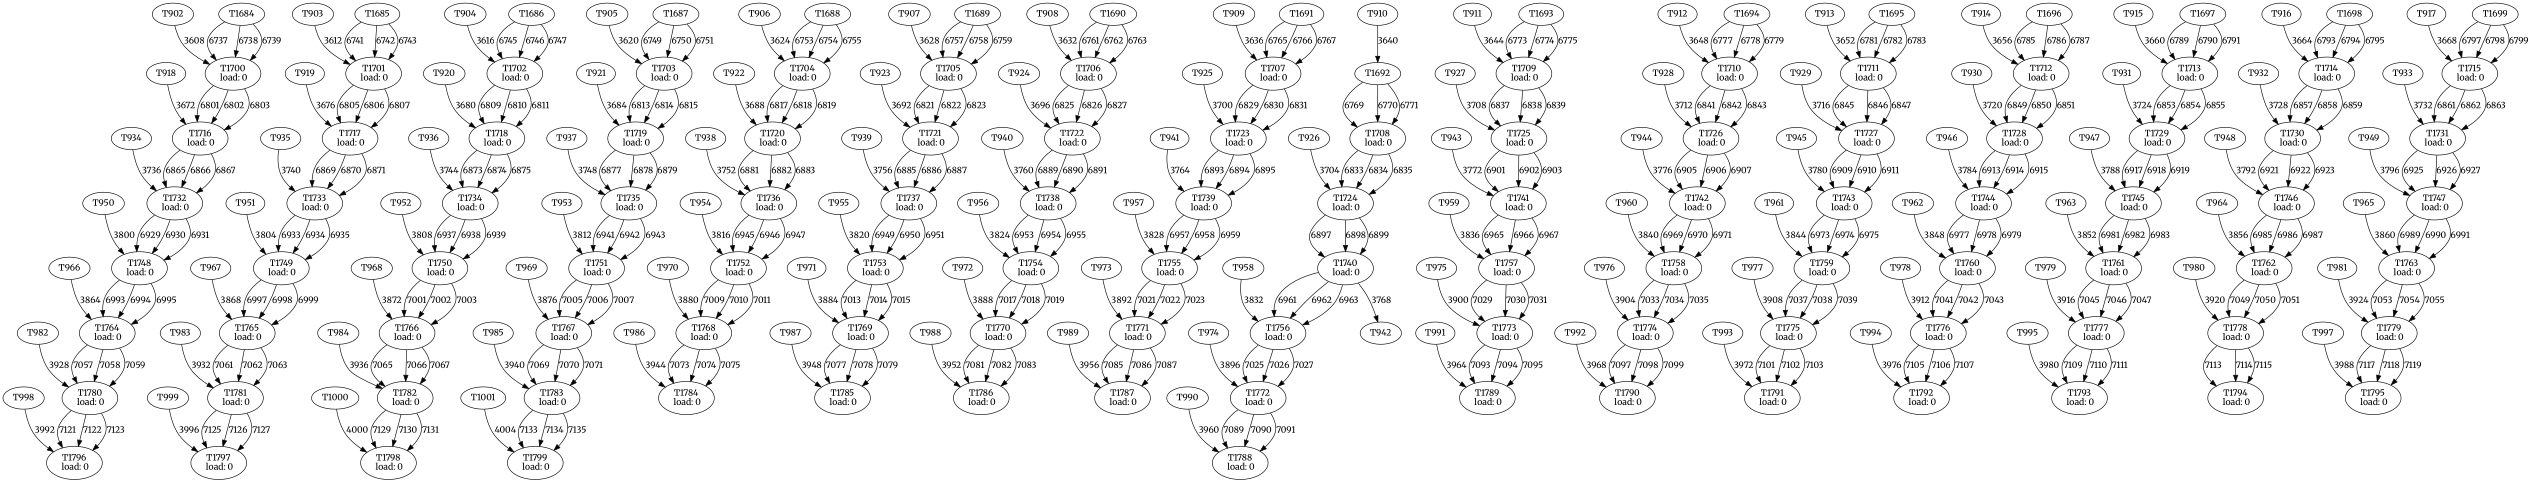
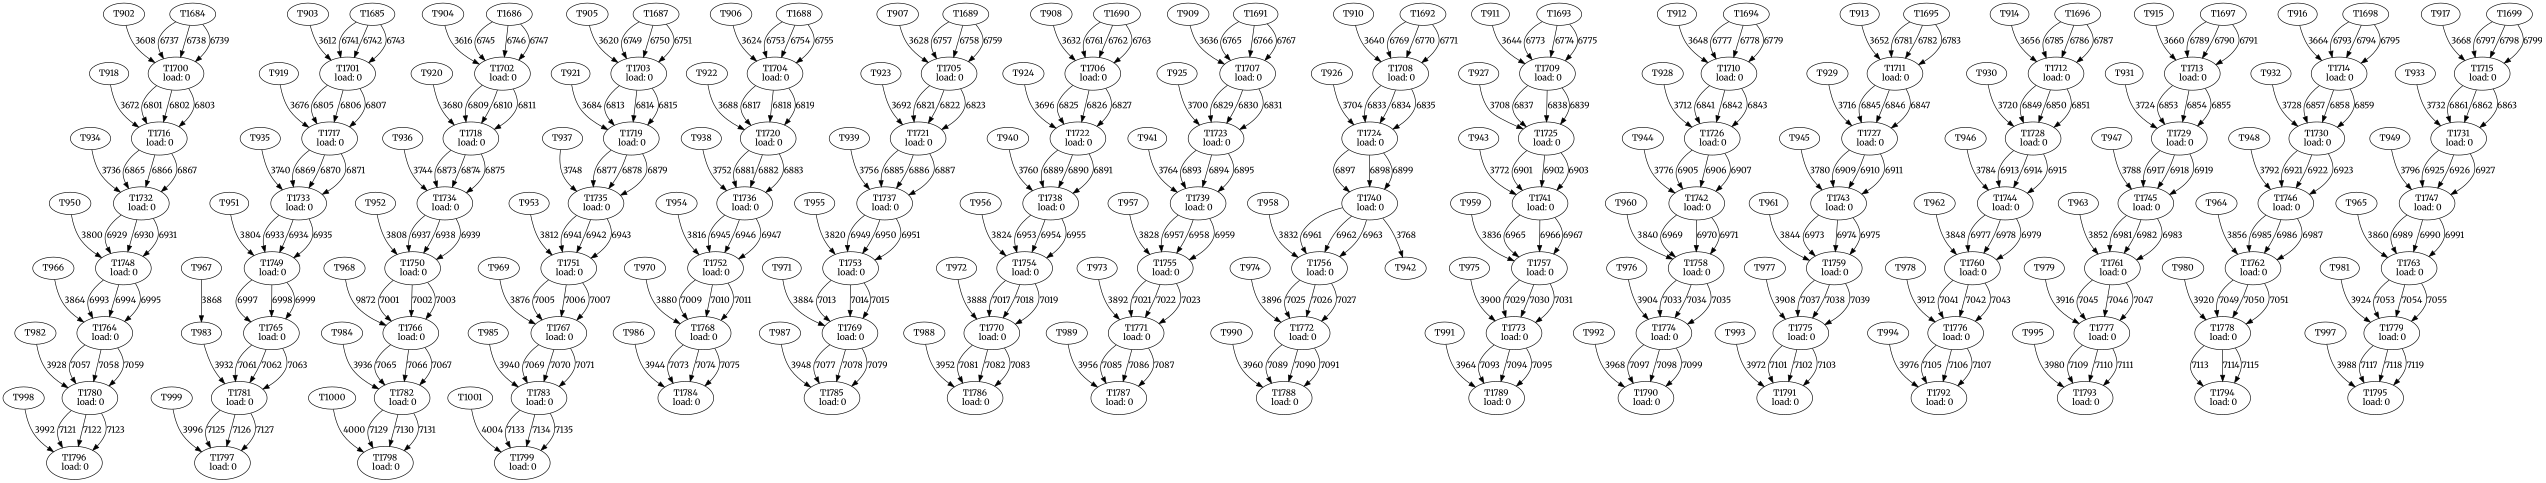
  digraph {
    fontname=Merriweather
    node [fontname=Merriweather]
    edge [fontname=Merriweather]
    n1 [label="T1700\n load: 0"]
    n2 [label="T1716\n load: 0"]
    n3 [label="T1732\n load: 0"]
    T902
    T1684
    n6 [label="T1701\n load: 0"]
    n7 [label="T1717\n load: 0"]
    n8 [label="T1733\n load: 0"]
    T903
    T1685
    n11 [label="T1702\n load: 0"]
    n12 [label="T1718\n load: 0"]
    n13 [label="T1734\n load: 0"]
    T904
    T1686
    n16 [label="T1703\n load: 0"]
    n17 [label="T1719\n load: 0"]
    n18 [label="T1735\n load: 0"]
    T905
    T1687
    n21 [label="T1704\n load: 0"]
    n22 [label="T1720\n load: 0"]
    n23 [label="T1736\n load: 0"]
    T906
    T1688
    n26 [label="T1705\n load: 0"]
    n27 [label="T1721\n load: 0"]
    n28 [label="T1737\n load: 0"]
    T907
    T1689
    n31 [label="T1706\n load: 0"]
    n32 [label="T1722\n load: 0"]
    n33 [label="T1738\n load: 0"]
    T908
    T1690
    n36 [label="T1707\n load: 0"]
    n37 [label="T1723\n load: 0"]
    n38 [label="T1739\n load: 0"]
    T909
    T1691
    n41 [label="T1708\n load: 0"]
    n42 [label="T1724\n load: 0"]
    n43 [label="T1740\n load: 0"]
    T910
    T1692
    n46 [label="T1709\n load: 0"]
    n47 [label="T1725\n load: 0"]
    n48 [label="T1741\n load: 0"]
    T911
    T1693
    n51 [label="T1710\n load: 0"]
    n52 [label="T1726\n load: 0"]
    n53 [label="T1742\n load: 0"]
    T912
    T1694
    n56 [label="T1711\n load: 0"]
    n57 [label="T1727\n load: 0"]
    n58 [label="T1743\n load: 0"]
    T913
    T1695
    n61 [label="T1712\n load: 0"]
    n62 [label="T1728\n load: 0"]
    n63 [label="T1744\n load: 0"]
    T914
    T1696
    n66 [label="T1713\n load: 0"]
    n67 [label="T1729\n load: 0"]
    n68 [label="T1745\n load: 0"]
    T915
    T1697
    n71 [label="T1714\n load: 0"]
    n72 [label="T1730\n load: 0"]
    n73 [label="T1746\n load: 0"]
    T916
    T1698
    n76 [label="T1715\n load: 0"]
    n77 [label="T1731\n load: 0"]
    n78 [label="T1747\n load: 0"]
    T917
    T1699
    n81 [label="T1748\n load: 0"]
    T918
    n83 [label="T1749\n load: 0"]
    T919
    n85 [label="T1750\n load: 0"]
    T920
    n87 [label="T1751\n load: 0"]
    T921
    n89 [label="T1752\n load: 0"]
    T922
    n91 [label="T1753\n load: 0"]
    T923
    n93 [label="T1754\n load: 0"]
    T924
    n95 [label="T1755\n load: 0"]
    T925
    n97 [label="T1756\n load: 0"]
    T942
    T926
    n100 [label="T1757\n load: 0"]
    T927
    n102 [label="T1758\n load: 0"]
    T928
    n104 [label="T1759\n load: 0"]
    T929
    n106 [label="T1760\n load: 0"]
    T930
    n108 [label="T1761\n load: 0"]
    T931
    n110 [label="T1762\n load: 0"]
    T932
    n112 [label="T1763\n load: 0"]
    T933
    n114 [label="T1764\n load: 0"]
    T934
    n116 [label="T1765\n load: 0"]
    T935
    n118 [label="T1766\n load: 0"]
    T936
    n120 [label="T1767\n load: 0"]
    T937
    n122 [label="T1768\n load: 0"]
    T938
    n124 [label="T1769\n load: 0"]
    T939
    n126 [label="T1770\n load: 0"]
    T940
    n128 [label="T1771\n load: 0"]
    T941
    n130 [label="T1772\n load: 0"]
    n131 [label="T1773\n load: 0"]
    T943
    n133 [label="T1774\n load: 0"]
    T944
    n135 [label="T1775\n load: 0"]
    T945
    n137 [label="T1776\n load: 0"]
    T946
    n139 [label="T1777\n load: 0"]
    T947
    n141 [label="T1778\n load: 0"]
    T948
    n143 [label="T1779\n load: 0"]
    T949
    n145 [label="T1780\n load: 0"]
    T950
    n147 [label="T1781\n load: 0"]
    T951
    n149 [label="T1782\n load: 0"]
    T952
    n151 [label="T1783\n load: 0"]
    T953
    n153 [label="T1784\n load: 0"]
    T954
    n155 [label="T1785\n load: 0"]
    T955
    n157 [label="T1786\n load: 0"]
    T956
    n159 [label="T1787\n load: 0"]
    T957
    n161 [label="T1788\n load: 0"]
    T958
    n163 [label="T1789\n load: 0"]
    T959
    n165 [label="T1790\n load: 0"]
    T960
    n167 [label="T1791\n load: 0"]
    T961
    n169 [label="T1792\n load: 0"]
    T962
    n171 [label="T1793\n load: 0"]
    T963
    n173 [label="T1794\n load: 0"]
    T964
    n175 [label="T1795\n load: 0"]
    T965
    n177 [label="T1796\n load: 0"]
    T966
    n179 [label="T1797\n load: 0"]
    T967
    n181 [label="T1798\n load: 0"]
    T968
    n183 [label="T1799\n load: 0"]
    T969
    T970
    T971
    T972
    T973
    T974
    T975
    T976
    T977
    T978
    T979
    T980
    T981
    T982
    T983
    T984
    T985
    T986
    T987
    T988
    T989
    T990
    T991
    T992
    T993
    T994
    T995
    T997
    T998
    T999
    T1000
    T1001
    n1 -> n2 [label=6801]
    n1 -> n2 [label=6802]
    n1 -> n2 [label=6803]
    n2 -> n3 [label=6865]
    n2 -> n3 [label=6866]
    n2 -> n3 [label=6867]
    n3 -> n81 [label=6929]
    n3 -> n81 [label=6930]
    n3 -> n81 [label=6931]
    T902 -> n1 [label=3608]
    T1684 -> n1 [label=6737]
    T1684 -> n1 [label=6738]
    T1684 -> n1 [label=6739]
    n6 -> n7 [label=6805]
    n6 -> n7 [label=6806]
    n6 -> n7 [label=6807]
    n7 -> n8 [label=6869]
    n7 -> n8 [label=6870]
    n7 -> n8 [label=6871]
    n8 -> n83 [label=6933]
    n8 -> n83 [label=6934]
    n8 -> n83 [label=6935]
    T903 -> n6 [label=3612]
    T1685 -> n6 [label=6741]
    T1685 -> n6 [label=6742]
    T1685 -> n6 [label=6743]
    n11 -> n12 [label=6809]
    n11 -> n12 [label=6810]
    n11 -> n12 [label=6811]
    n12 -> n13 [label=6873]
    n12 -> n13 [label=6874]
    n12 -> n13 [label=6875]
    n13 -> n85 [label=6937]
    n13 -> n85 [label=6938]
    n13 -> n85 [label=6939]
    T904 -> n11 [label=3616]
    T1686 -> n11 [label=6745]
    T1686 -> n11 [label=6746]
    T1686 -> n11 [label=6747]
    n16 -> n17 [label=6813]
    n16 -> n17 [label=6814]
    n16 -> n17 [label=6815]
    n17 -> n18 [label=6877]
    n17 -> n18 [label=6878]
    n17 -> n18 [label=6879]
    n18 -> n87 [label=6941]
    n18 -> n87 [label=6942]
    n18 -> n87 [label=6943]
    T905 -> n16 [label=3620]
    T1687 -> n16 [label=6749]
    T1687 -> n16 [label=6750]
    T1687 -> n16 [label=6751]
    n21 -> n22 [label=6817]
    n21 -> n22 [label=6818]
    n21 -> n22 [label=6819]
    n22 -> n23 [label=6881]
    n22 -> n23 [label=6882]
    n22 -> n23 [label=6883]
    n23 -> n89 [label=6945]
    n23 -> n89 [label=6946]
    n23 -> n89 [label=6947]
    T906 -> n21 [label=3624]
    T1688 -> n21 [label=6753]
    T1688 -> n21 [label=6754]
    T1688 -> n21 [label=6755]
    n26 -> n27 [label=6821]
    n26 -> n27 [label=6822]
    n26 -> n27 [label=6823]
    n27 -> n28 [label=6885]
    n27 -> n28 [label=6886]
    n27 -> n28 [label=6887]
    n28 -> n91 [label=6949]
    n28 -> n91 [label=6950]
    n28 -> n91 [label=6951]
    T907 -> n26 [label=3628]
    T1689 -> n26 [label=6757]
    T1689 -> n26 [label=6758]
    T1689 -> n26 [label=6759]
    n31 -> n32 [label=6825]
    n31 -> n32 [label=6826]
    n31 -> n32 [label=6827]
    n32 -> n33 [label=6889]
    n32 -> n33 [label=6890]
    n32 -> n33 [label=6891]
    n33 -> n93 [label=6953]
    n33 -> n93 [label=6954]
    n33 -> n93 [label=6955]
    T908 -> n31 [label=3632]
    T1690 -> n31 [label=6761]
    T1690 -> n31 [label=6762]
    T1690 -> n31 [label=6763]
    n36 -> n37 [label=6829]
    n36 -> n37 [label=6830]
    n36 -> n37 [label=6831]
    n37 -> n38 [label=6893]
    n37 -> n38 [label=6894]
    n37 -> n38 [label=6895]
    n38 -> n95 [label=6957]
    n38 -> n95 [label=6958]
    n38 -> n95 [label=6959]
    T909 -> n36 [label=3636]
    T1691 -> n36 [label=6765]
    T1691 -> n36 [label=6766]
    T1691 -> n36 [label=6767]
    n41 -> n42 [label=6833]
    n41 -> n42 [label=6834]
    n41 -> n42 [label=6835]
    n42 -> n43 [label=6897]
    n42 -> n43 [label=6898]
    n42 -> n43 [label=6899]
    n43 -> n97 [label=6961]
    n43 -> n97 [label=6962]
    n43 -> n97 [label=6963]
    n43 -> T942 [label=3768]
-   T910 -> T1692 [label=3640]
+   T910 -> n41 [label=3640]
    T1692 -> n41 [label=6769]
    T1692 -> n41 [label=6770]
    T1692 -> n41 [label=6771]
    n46 -> n47 [label=6837]
    n46 -> n47 [label=6838]
    n46 -> n47 [label=6839]
    n47 -> n48 [label=6901]
    n47 -> n48 [label=6902]
    n47 -> n48 [label=6903]
    n48 -> n100 [label=6965]
    n48 -> n100 [label=6966]
    n48 -> n100 [label=6967]
    T911 -> n46 [label=3644]
    T1693 -> n46 [label=6773]
    T1693 -> n46 [label=6774]
    T1693 -> n46 [label=6775]
    n51 -> n52 [label=6841]
    n51 -> n52 [label=6842]
    n51 -> n52 [label=6843]
    n52 -> n53 [label=6905]
    n52 -> n53 [label=6906]
    n52 -> n53 [label=6907]
    n53 -> n102 [label=6969]
    n53 -> n102 [label=6970]
    n53 -> n102 [label=6971]
    T912 -> n51 [label=3648]
    T1694 -> n51 [label=6777]
    T1694 -> n51 [label=6778]
    T1694 -> n51 [label=6779]
    n56 -> n57 [label=6845]
    n56 -> n57 [label=6846]
    n56 -> n57 [label=6847]
    n57 -> n58 [label=6909]
    n57 -> n58 [label=6910]
    n57 -> n58 [label=6911]
    n58 -> n104 [label=6973]
    n58 -> n104 [label=6974]
    n58 -> n104 [label=6975]
    T913 -> n56 [label=3652]
    T1695 -> n56 [label=6781]
    T1695 -> n56 [label=6782]
    T1695 -> n56 [label=6783]
    n61 -> n62 [label=6849]
    n61 -> n62 [label=6850]
    n61 -> n62 [label=6851]
    n62 -> n63 [label=6913]
    n62 -> n63 [label=6914]
    n62 -> n63 [label=6915]
    n63 -> n106 [label=6977]
    n63 -> n106 [label=6978]
    n63 -> n106 [label=6979]
    T914 -> n61 [label=3656]
    T1696 -> n61 [label=6785]
    T1696 -> n61 [label=6786]
    T1696 -> n61 [label=6787]
    n66 -> n67 [label=6853]
    n66 -> n67 [label=6854]
    n66 -> n67 [label=6855]
    n67 -> n68 [label=6917]
    n67 -> n68 [label=6918]
    n67 -> n68 [label=6919]
    n68 -> n108 [label=6981]
    n68 -> n108 [label=6982]
    n68 -> n108 [label=6983]
    T915 -> n66 [label=3660]
    T1697 -> n66 [label=6789]
    T1697 -> n66 [label=6790]
    T1697 -> n66 [label=6791]
    n71 -> n72 [label=6857]
    n71 -> n72 [label=6858]
    n71 -> n72 [label=6859]
    n72 -> n73 [label=6921]
    n72 -> n73 [label=6922]
    n72 -> n73 [label=6923]
    n73 -> n110 [label=6985]
    n73 -> n110 [label=6986]
    n73 -> n110 [label=6987]
    T916 -> n71 [label=3664]
    T1698 -> n71 [label=6793]
    T1698 -> n71 [label=6794]
    T1698 -> n71 [label=6795]
    n76 -> n77 [label=6861]
    n76 -> n77 [label=6862]
    n76 -> n77 [label=6863]
    n77 -> n78 [label=6925]
    n77 -> n78 [label=6926]
    n77 -> n78 [label=6927]
    n78 -> n112 [label=6989]
    n78 -> n112 [label=6990]
    n78 -> n112 [label=6991]
    T917 -> n76 [label=3668]
    T1699 -> n76 [label=6797]
    T1699 -> n76 [label=6798]
    T1699 -> n76 [label=6799]
    n81 -> n114 [label=6993]
    n81 -> n114 [label=6994]
    n81 -> n114 [label=6995]
    T918 -> n2 [label=3672]
    n83 -> n116 [label=6997]
    n83 -> n116 [label=6998]
    n83 -> n116 [label=6999]
    T919 -> n7 [label=3676]
    n85 -> n118 [label=7001]
    n85 -> n118 [label=7002]
    n85 -> n118 [label=7003]
    T920 -> n12 [label=3680]
    n87 -> n120 [label=7005]
    n87 -> n120 [label=7006]
    n87 -> n120 [label=7007]
    T921 -> n17 [label=3684]
    n89 -> n122 [label=7009]
    n89 -> n122 [label=7010]
    n89 -> n122 [label=7011]
    T922 -> n22 [label=3688]
    n91 -> n124 [label=7013]
    n91 -> n124 [label=7014]
    n91 -> n124 [label=7015]
    T923 -> n27 [label=3692]
    n93 -> n126 [label=7017]
    n93 -> n126 [label=7018]
    n93 -> n126 [label=7019]
    T924 -> n32 [label=3696]
    n95 -> n128 [label=7021]
    n95 -> n128 [label=7022]
    n95 -> n128 [label=7023]
    T925 -> n37 [label=3700]
    n97 -> n130 [label=7025]
    n97 -> n130 [label=7026]
    n97 -> n130 [label=7027]
    T926 -> n42 [label=3704]
    n100 -> n131 [label=7029]
    n100 -> n131 [label=7030]
    n100 -> n131 [label=7031]
    T927 -> n47 [label=3708]
    n102 -> n133 [label=7033]
    n102 -> n133 [label=7034]
    n102 -> n133 [label=7035]
    T928 -> n52 [label=3712]
    n104 -> n135 [label=7037]
    n104 -> n135 [label=7038]
    n104 -> n135 [label=7039]
    T929 -> n57 [label=3716]
    n106 -> n137 [label=7041]
    n106 -> n137 [label=7042]
    n106 -> n137 [label=7043]
    T930 -> n62 [label=3720]
    n108 -> n139 [label=7045]
    n108 -> n139 [label=7046]
    n108 -> n139 [label=7047]
    T931 -> n67 [label=3724]
    n110 -> n141 [label=7049]
    n110 -> n141 [label=7050]
    n110 -> n141 [label=7051]
    T932 -> n72 [label=3728]
    n112 -> n143 [label=7053]
    n112 -> n143 [label=7054]
    n112 -> n143 [label=7055]
    T933 -> n77 [label=3732]
    n114 -> n145 [label=7057]
    n114 -> n145 [label=7058]
    n114 -> n145 [label=7059]
    T934 -> n3 [label=3736]
    n116 -> n147 [label=7061]
    n116 -> n147 [label=7062]
    n116 -> n147 [label=7063]
    T935 -> n8 [label=3740]
    n118 -> n149 [label=7065]
    n118 -> n149 [label=7066]
    n118 -> n149 [label=7067]
    T936 -> n13 [label=3744]
    n120 -> n151 [label=7069]
    n120 -> n151 [label=7070]
    n120 -> n151 [label=7071]
    T937 -> n18 [label=3748]
    n122 -> n153 [label=7073]
    n122 -> n153 [label=7074]
    n122 -> n153 [label=7075]
    T938 -> n23 [label=3752]
    n124 -> n155 [label=7077]
    n124 -> n155 [label=7078]
    n124 -> n155 [label=7079]
    T939 -> n28 [label=3756]
    n126 -> n157 [label=7081]
    n126 -> n157 [label=7082]
    n126 -> n157 [label=7083]
    T940 -> n33 [label=3760]
    n128 -> n159 [label=7085]
    n128 -> n159 [label=7086]
    n128 -> n159 [label=7087]
    T941 -> n38 [label=3764]
    n130 -> n161 [label=7089]
    n130 -> n161 [label=7090]
    n130 -> n161 [label=7091]
    n131 -> n163 [label=7093]
    n131 -> n163 [label=7094]
    n131 -> n163 [label=7095]
    T943 -> n48 [label=3772]
    n133 -> n165 [label=7097]
    n133 -> n165 [label=7098]
    n133 -> n165 [label=7099]
    T944 -> n53 [label=3776]
    n135 -> n167 [label=7101]
    n135 -> n167 [label=7102]
    n135 -> n167 [label=7103]
    T945 -> n58 [label=3780]
    n137 -> n169 [label=7105]
    n137 -> n169 [label=7106]
    n137 -> n169 [label=7107]
    T946 -> n63 [label=3784]
    n139 -> n171 [label=7109]
    n139 -> n171 [label=7110]
    n139 -> n171 [label=7111]
    T947 -> n68 [label=3788]
    n141 -> n173 [label=7113]
    n141 -> n173 [label=7114]
    n141 -> n173 [label=7115]
    T948 -> n73 [label=3792]
    n143 -> n175 [label=7117]
    n143 -> n175 [label=7118]
    n143 -> n175 [label=7119]
    T949 -> n78 [label=3796]
    n145 -> n177 [label=7121]
    n145 -> n177 [label=7122]
    n145 -> n177 [label=7123]
    T950 -> n81 [label=3800]
    n147 -> n179 [label=7125]
    n147 -> n179 [label=7126]
    n147 -> n179 [label=7127]
    T951 -> n83 [label=3804]
    n149 -> n181 [label=7129]
    n149 -> n181 [label=7130]
    n149 -> n181 [label=7131]
    T952 -> n85 [label=3808]
    n151 -> n183 [label=7133]
    n151 -> n183 [label=7134]
    n151 -> n183 [label=7135]
    T953 -> n87 [label=3812]
    T954 -> n89 [label=3816]
    T955 -> n91 [label=3820]
    T956 -> n93 [label=3824]
    T957 -> n95 [label=3828]
    T958 -> n97 [label=3832]
    T959 -> n100 [label=3836]
    T960 -> n102 [label=3840]
    T961 -> n104 [label=3844]
    T962 -> n106 [label=3848]
    T963 -> n108 [label=3852]
    T964 -> n110 [label=3856]
    T965 -> n112 [label=3860]
    T966 -> n114 [label=3864]
-   T967 -> n116 [label=3868]
-   T968 -> n118 [label=3872]
+   T967 -> T983 [label=3868]
+   T968 -> n118 [label=9872]
    T969 -> n120 [label=3876]
    T970 -> n122 [label=3880]
    T971 -> n124 [label=3884]
    T972 -> n126 [label=3888]
    T973 -> n128 [label=3892]
    T974 -> n130 [label=3896]
    T975 -> n131 [label=3900]
    T976 -> n133 [label=3904]
    T977 -> n135 [label=3908]
    T978 -> n137 [label=3912]
    T979 -> n139 [label=3916]
    T980 -> n141 [label=3920]
    T981 -> n143 [label=3924]
    T982 -> n145 [label=3928]
    T983 -> n147 [label=3932]
    T984 -> n149 [label=3936]
    T985 -> n151 [label=3940]
    T986 -> n153 [label=3944]
    T987 -> n155 [label=3948]
    T988 -> n157 [label=3952]
    T989 -> n159 [label=3956]
    T990 -> n161 [label=3960]
    T991 -> n163 [label=3964]
    T992 -> n165 [label=3968]
    T993 -> n167 [label=3972]
    T994 -> n169 [label=3976]
    T995 -> n171 [label=3980]
    T997 -> n175 [label=3988]
    T998 -> n177 [label=3992]
    T999 -> n179 [label=3996]
    T1000 -> n181 [label=4000]
    T1001 -> n183 [label=4004]
  }
